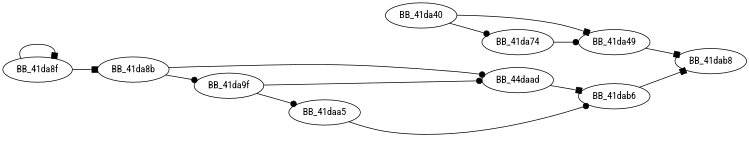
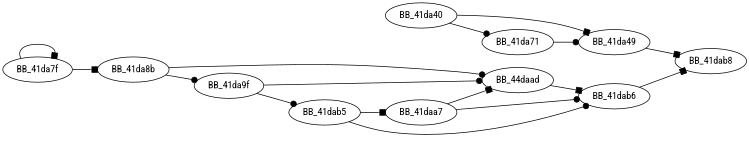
  digraph {
    fontname="Roboto Condensed"
    rankdir=LR
    node [fontname="Roboto Condensed"]
    edge [arrowhead=box fontname="Roboto Condensed"]
    BB_41da40
    BB_41da49
-   BB_41da71 [label=BB_41da74]
+   BB_41da71
    BB_41dab8
-   BB_41da7f [label=BB_41da8f]
+   BB_41da7f
    BB_41da8b
    BB_41da9f
    n8 [label=BB_44daad]
-   BB_41daa5
+   BB_41daa5 [label=BB_41dab5]
    BB_41dab6
+   BB_41daa7
    BB_41da40 -> BB_41da49
    BB_41da40 -> BB_41da71 [arrowhead=dot]
    BB_41da49 -> BB_41dab8
    BB_41da71 -> BB_41da49 [arrowhead=dot]
    BB_41da7f -> BB_41da7f
    BB_41da7f -> BB_41da8b
    BB_41da8b -> BB_41da9f [arrowhead=dot]
    BB_41da8b -> n8 [arrowhead=dot]
    BB_41da9f -> n8 [arrowhead=dot]
    BB_41da9f -> BB_41daa5 [arrowhead=dot]
    n8 -> BB_41dab6
    BB_41daa5 -> BB_41dab6 [arrowhead=dot]
+   BB_41daa5 -> BB_41daa7
    BB_41dab6 -> BB_41dab8
+   BB_41daa7 -> n8
+   BB_41daa7 -> BB_41dab6 [arrowhead=dot]
  }
